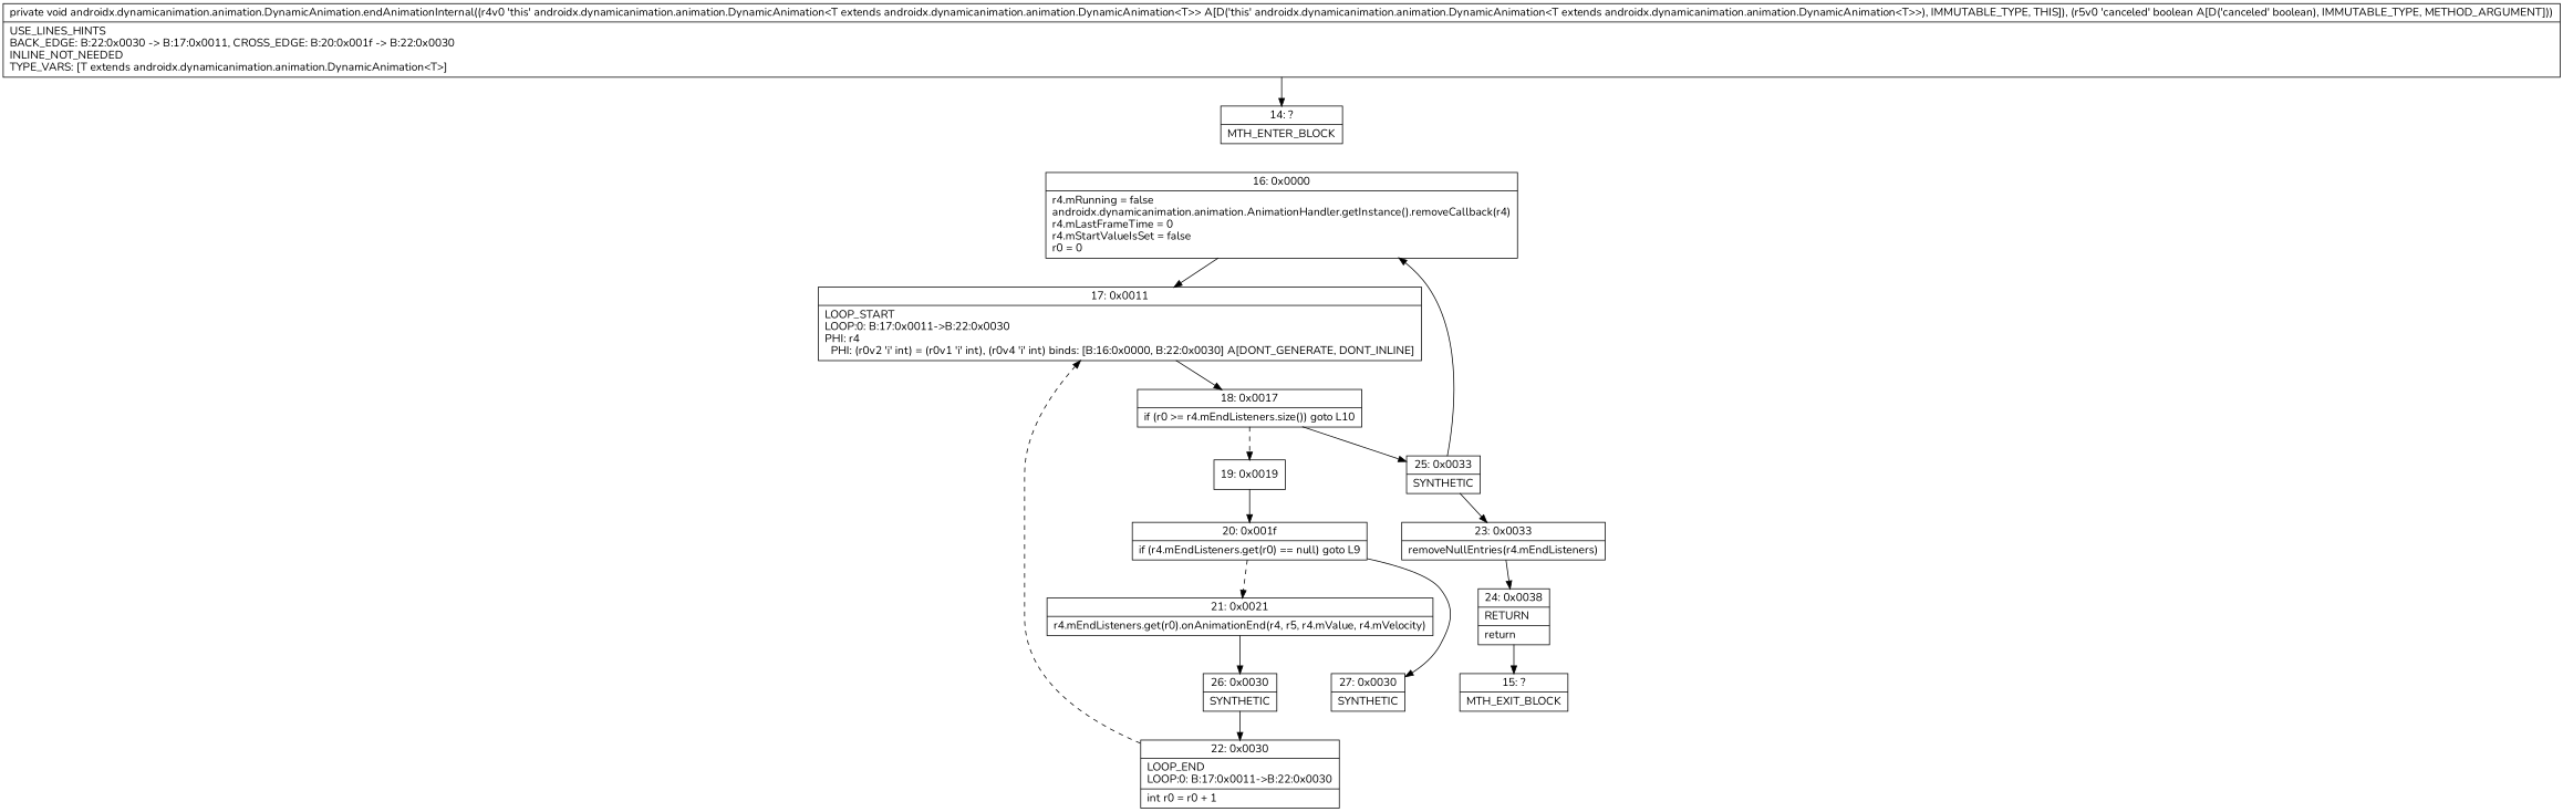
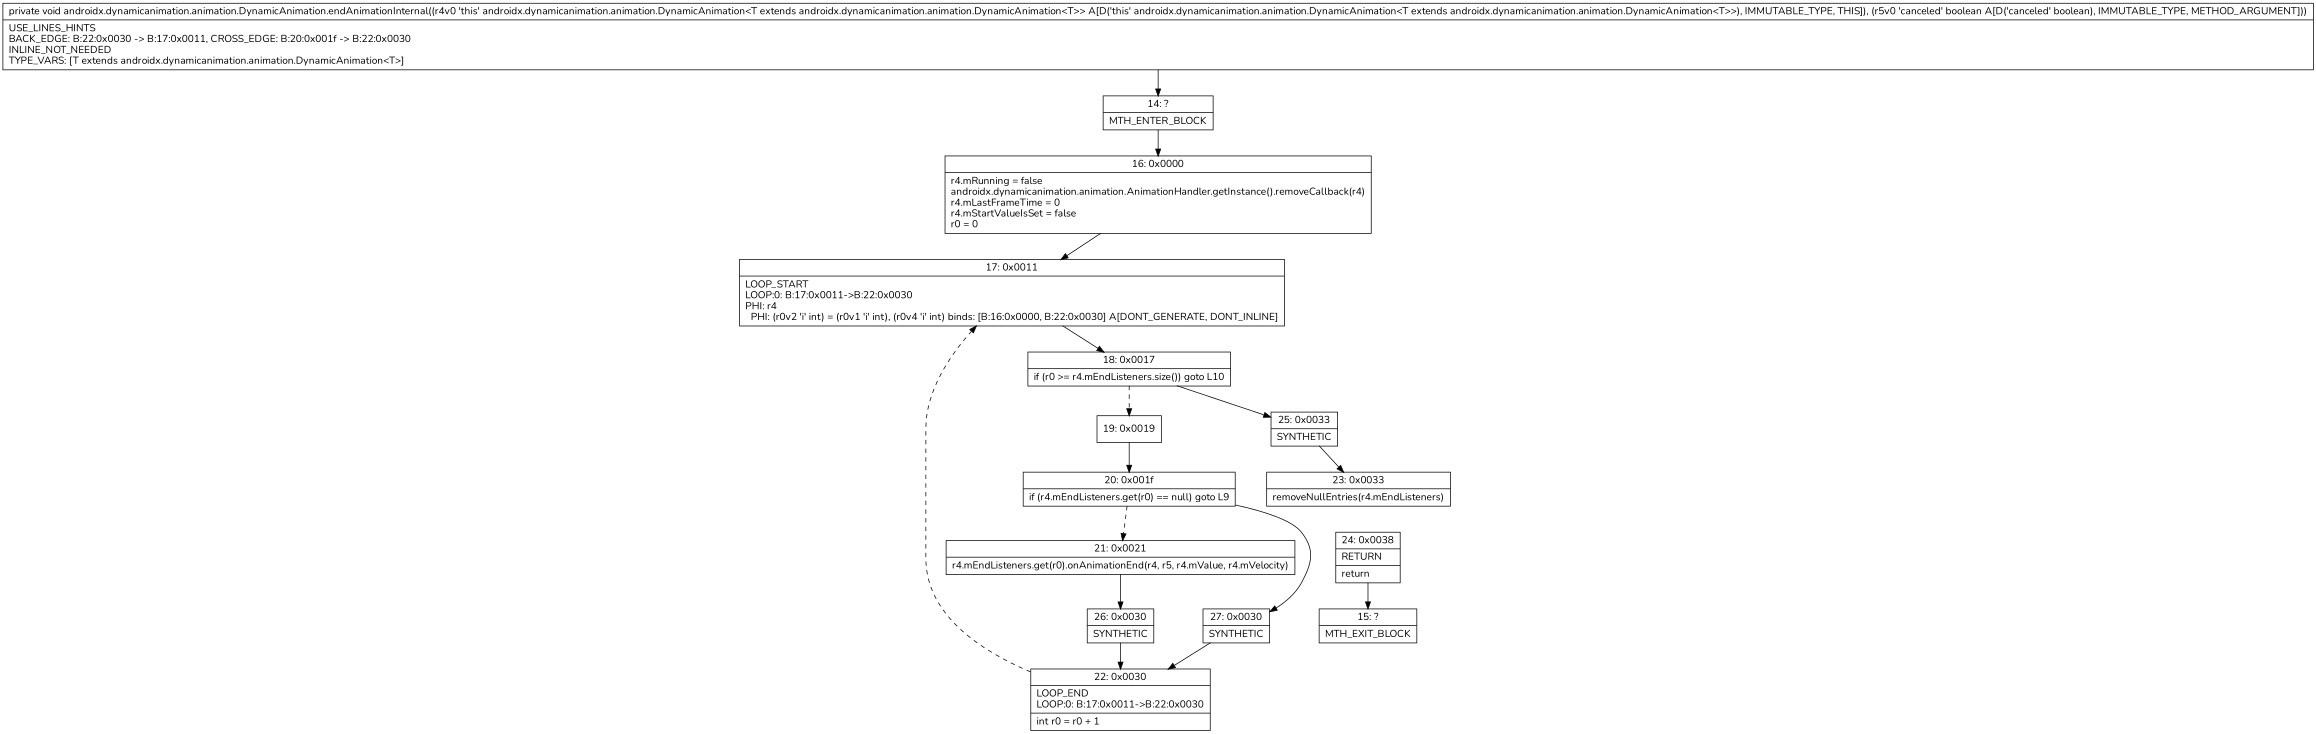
  digraph {
    fontname=Nunito
    node [fontname=Nunito shape=record]
    edge [fontname=Nunito]
    n1 [label="{14\:\ ?|MTH_ENTER_BLOCK\l}"]
    n2 [label="{16\:\ 0x0000|r4.mRunning = false\landroidx.dynamicanimation.animation.AnimationHandler.getInstance().removeCallback(r4)\lr4.mLastFrameTime = 0\lr4.mStartValueIsSet = false\lr0 = 0\l}"]
    n3 [label="{17\:\ 0x0011|LOOP_START\lLOOP:0: B:17:0x0011\-\>B:22:0x0030\lPHI: r4 \l  PHI: (r0v2 'i' int) = (r0v1 'i' int), (r0v4 'i' int) binds: [B:16:0x0000, B:22:0x0030] A[DONT_GENERATE, DONT_INLINE]\l}"]
    n4 [label="{18\:\ 0x0017|if (r0 \>= r4.mEndListeners.size()) goto L10\l}"]
    n5 [label="{19\:\ 0x0019}"]
    n6 [label="{25\:\ 0x0033|SYNTHETIC\l}"]
    n7 [label="{20\:\ 0x001f|if (r4.mEndListeners.get(r0) == null) goto L9\l}"]
    n8 [label="{23\:\ 0x0033|removeNullEntries(r4.mEndListeners)\l}"]
    n9 [label="{21\:\ 0x0021|r4.mEndListeners.get(r0).onAnimationEnd(r4, r5, r4.mValue, r4.mVelocity)\l}"]
    n10 [label="{27\:\ 0x0030|SYNTHETIC\l}"]
    n11 [label="{26\:\ 0x0030|SYNTHETIC\l}"]
    n12 [label="{22\:\ 0x0030|LOOP_END\lLOOP:0: B:17:0x0011\-\>B:22:0x0030\l|int r0 = r0 + 1\l}"]
    n13 [label="{24\:\ 0x0038|RETURN\l|return\l}"]
    n14 [label="{15\:\ ?|MTH_EXIT_BLOCK\l}"]
    n15 [label="{private void androidx.dynamicanimation.animation.DynamicAnimation.endAnimationInternal((r4v0 'this' androidx.dynamicanimation.animation.DynamicAnimation\<T extends androidx.dynamicanimation.animation.DynamicAnimation\<T\>\> A[D('this' androidx.dynamicanimation.animation.DynamicAnimation\<T extends androidx.dynamicanimation.animation.DynamicAnimation\<T\>\>), IMMUTABLE_TYPE, THIS]), (r5v0 'canceled' boolean A[D('canceled' boolean), IMMUTABLE_TYPE, METHOD_ARGUMENT]))  | USE_LINES_HINTS\lBACK_EDGE: B:22:0x0030 \-\> B:17:0x0011, CROSS_EDGE: B:20:0x001f \-\> B:22:0x0030\lINLINE_NOT_NEEDED\lTYPE_VARS: [T extends androidx.dynamicanimation.animation.DynamicAnimation\<T\>]\l}"]
-   n6 -> n2
+   n1 -> n2
    n2 -> n3
    n3 -> n4
    n4 -> n5 [style=dashed]
    n4 -> n6
    n5 -> n7
    n6 -> n8
    n7 -> n9 [style=dashed]
    n7 -> n10
-   n8 -> n13
    n9 -> n11
+   n10 -> n12
    n11 -> n12
    n12 -> n3 [style=dashed]
    n13 -> n14
    n15 -> n1
  }
